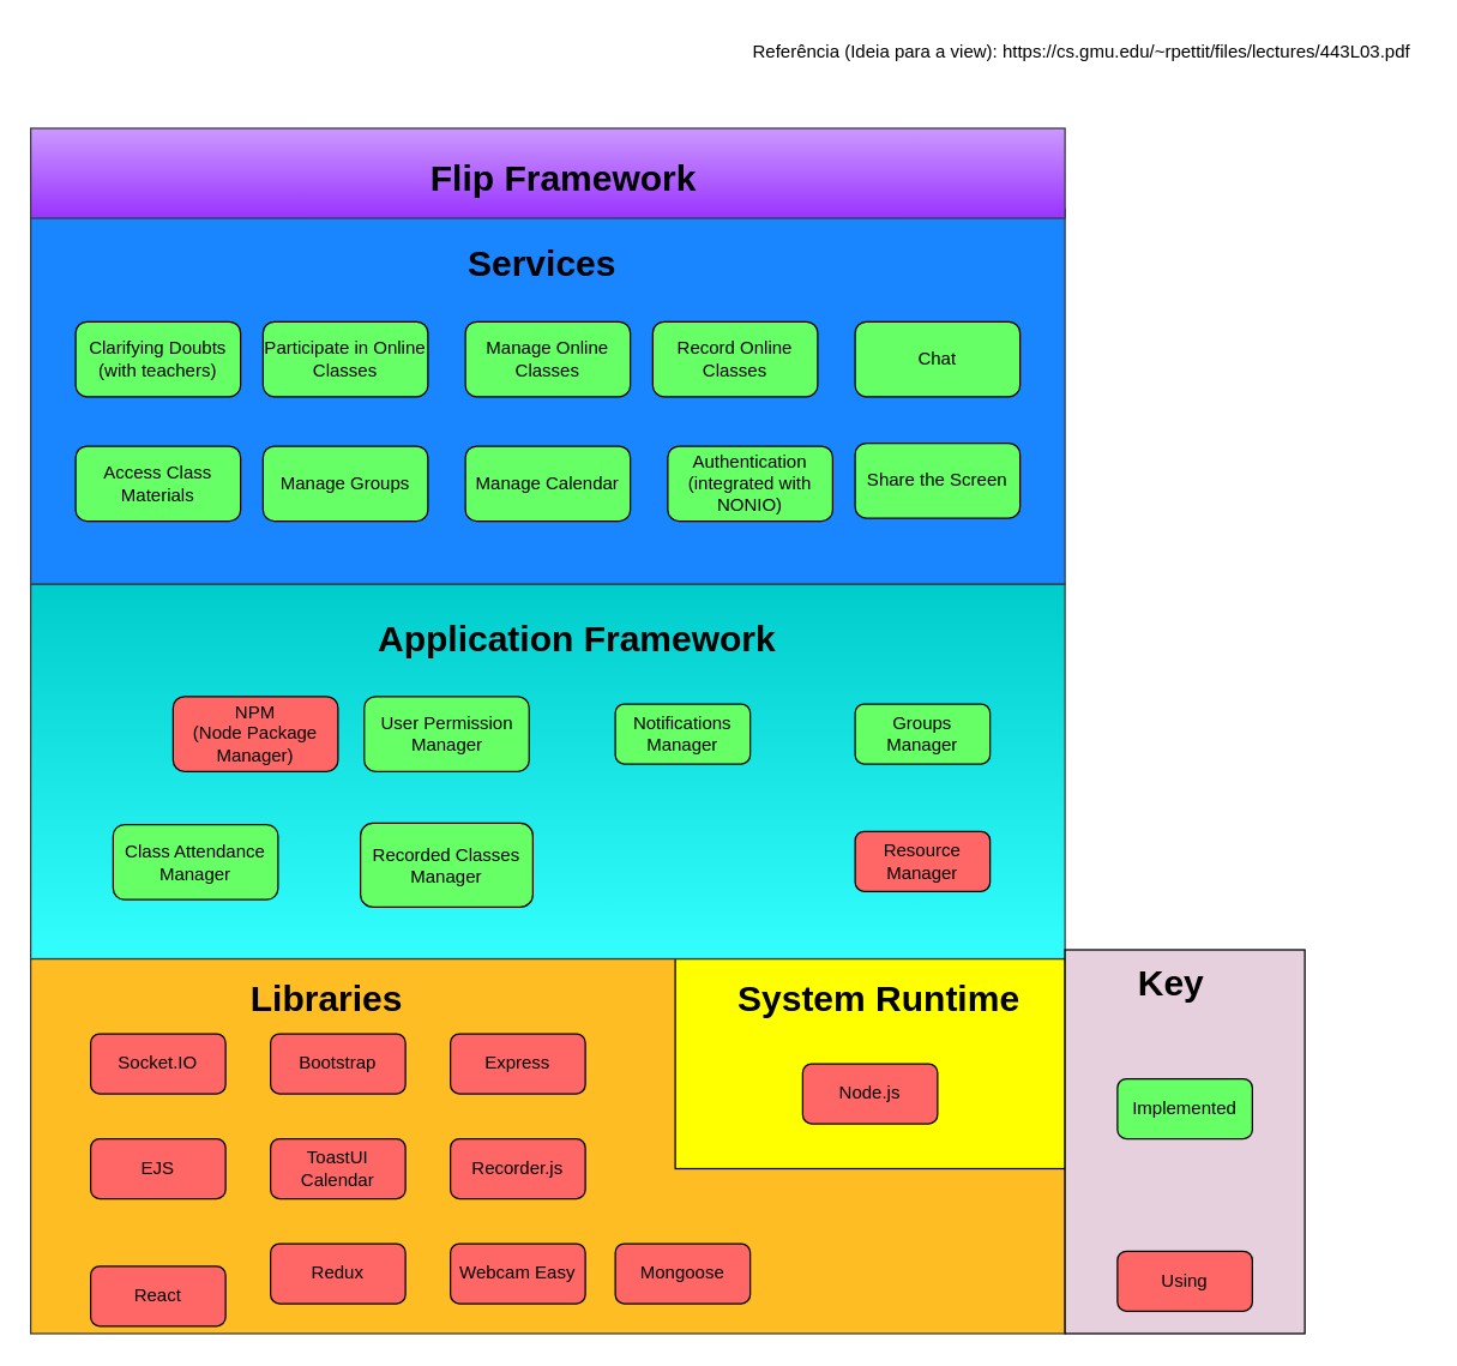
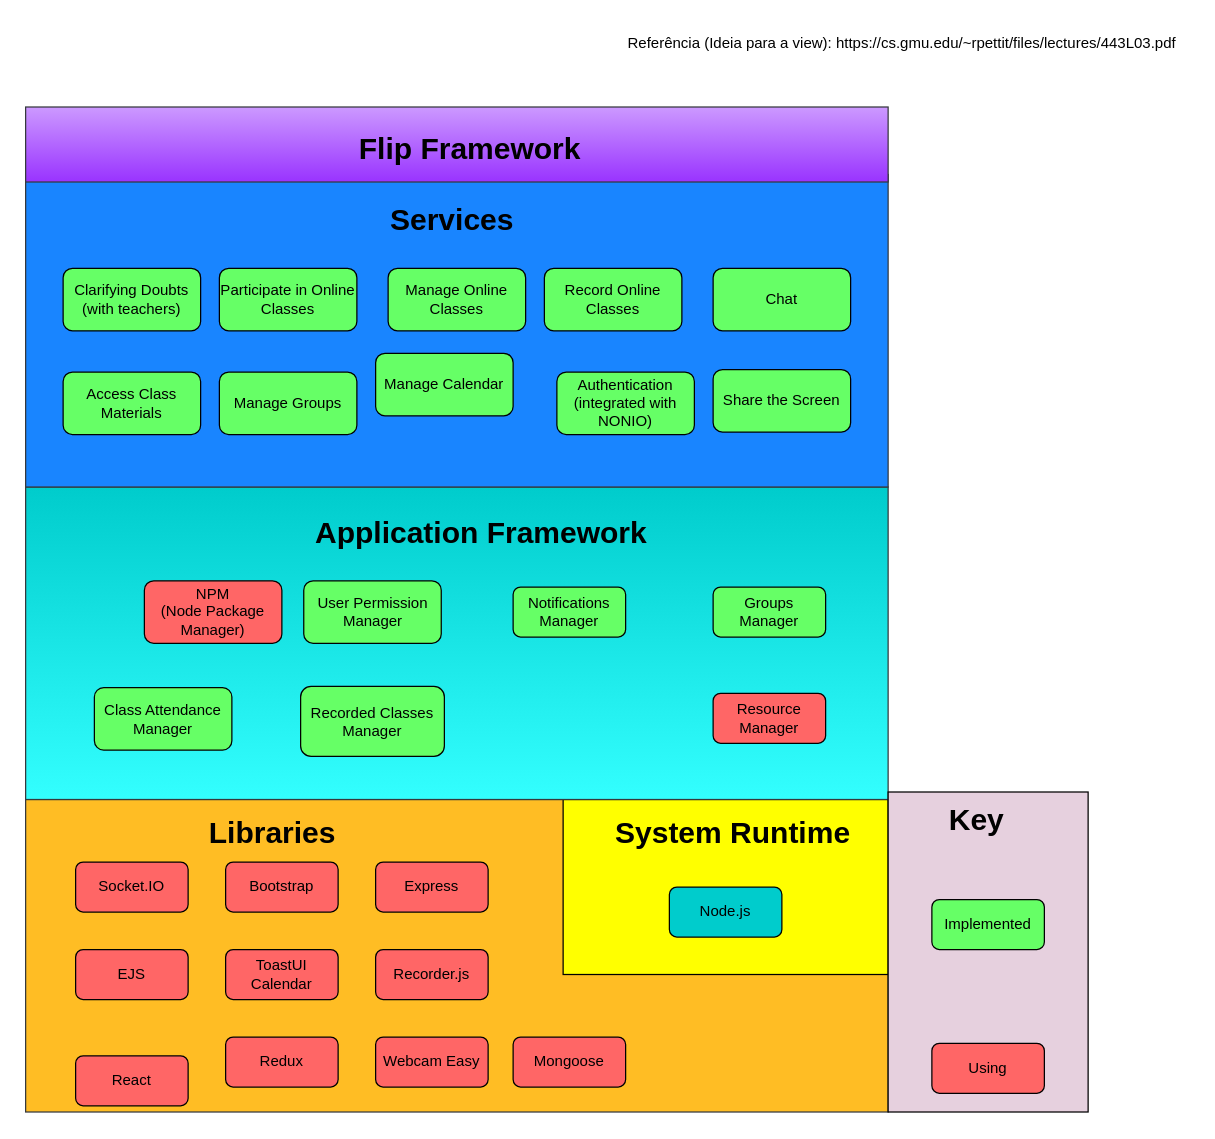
  <mxCell id="0" />
  <mxCell id="1" parent="0" />
  <mxCell id="2" value="" style="rounded=0;whiteSpace=wrap;html=1;fillColor=#FFBD24;strokeColor=#36393d;" parent="1" vertex="1"><mxGeometry x="20" y="639" width="690" height="250" as="geometry" /></mxCell>
  <mxCell id="3" value="&lt;b&gt;&lt;font style=&quot;font-size: 24px&quot;&gt;Libraries&lt;/font&gt;&lt;/b&gt;" style="text;html=1;resizable=0;points=[];autosize=1;align=left;verticalAlign=top;spacingTop=-4;" parent="1" vertex="1"><mxGeometry x="165" y="649" width="120" height="20" as="geometry" /></mxCell>
  <mxCell id="4" value="Socket.IO" style="rounded=1;whiteSpace=wrap;html=1;fillColor=#FF6666;" parent="1" vertex="1"><mxGeometry x="60" y="689" width="90" height="40" as="geometry" /></mxCell>
  <mxCell id="5" value="Bootstrap" style="rounded=1;whiteSpace=wrap;html=1;fillColor=#FF6666;" parent="1" vertex="1"><mxGeometry x="180" y="689" width="90" height="40" as="geometry" /></mxCell>
  <mxCell id="6" value="Express" style="rounded=1;whiteSpace=wrap;html=1;fillColor=#FF6666;" parent="1" vertex="1"><mxGeometry x="300" y="689" width="90" height="40" as="geometry" /></mxCell>
  <mxCell id="7" value="EJS&lt;span style=&quot;font-family: &amp;#34;helvetica&amp;#34; , &amp;#34;arial&amp;#34; , sans-serif ; font-size: 0px ; white-space: nowrap&quot;&gt;%3CmxGraphModel%3E%3Croot%3E%3CmxCell%20id%3D%220%22%2F%3E%3CmxCell%20id%3D%221%22%20parent%3D%220%22%2F%3E%3CmxCell%20id%3D%222%22%20value%3D%22Express%22%20style%3D%22rounded%3D1%3BwhiteSpace%3Dwrap%3Bhtml%3D1%3B%22%20vertex%3D%221%22%20parent%3D%221%22%3E%3CmxGeometry%20x%3D%22300%22%20y%3D%2270%22%20width%3D%2290%22%20height%3D%2240%22%20as%3D%22geometry%22%2F%3E%3C%2FmxCell%3E%3C%2Froot%3E%3C%2FmxGraphModel%3E&lt;/span&gt;" style="rounded=1;whiteSpace=wrap;html=1;fillColor=#FF6666;" parent="1" vertex="1"><mxGeometry x="60" y="759" width="90" height="40" as="geometry" /></mxCell>
  <mxCell id="8" value="ToastUI Calendar" style="rounded=1;whiteSpace=wrap;html=1;fillColor=#FF6666;" parent="1" vertex="1"><mxGeometry x="180" y="759" width="90" height="40" as="geometry" /></mxCell>
  <mxCell id="9" value="Recorder.js" style="rounded=1;whiteSpace=wrap;html=1;fillColor=#FF6666;" parent="1" vertex="1"><mxGeometry x="300" y="759" width="90" height="40" as="geometry" /></mxCell>
  <mxCell id="10" value="React" style="rounded=1;whiteSpace=wrap;html=1;fillColor=#FF6666;" parent="1" vertex="1"><mxGeometry x="60" y="844" width="90" height="40" as="geometry" /></mxCell>
  <mxCell id="11" value="Redux" style="rounded=1;whiteSpace=wrap;html=1;fillColor=#FF6666;" parent="1" vertex="1"><mxGeometry x="180" y="829" width="90" height="40" as="geometry" /></mxCell>
  <mxCell id="12" value="Webcam Easy" style="rounded=1;whiteSpace=wrap;html=1;fillColor=#FF6666;" parent="1" vertex="1"><mxGeometry x="300" y="829" width="90" height="40" as="geometry" /></mxCell>
  <mxCell id="13" value="" style="rounded=0;whiteSpace=wrap;html=1;fillColor=#FFFF00;strokeColor=#000000;fontColor=#ffffff;" parent="1" vertex="1"><mxGeometry x="450" y="639" width="260" height="140" as="geometry" /></mxCell>
- <mxCell id="14" value="Node.js" style="rounded=1;whiteSpace=wrap;html=1;fillColor=#FF6666;" parent="1" vertex="1"><mxGeometry x="535" y="709" width="90" height="40" as="geometry" /></mxCell>
+ <mxCell id="14" value="Node.js" style="rounded=1;whiteSpace=wrap;html=1;fillColor=#00cccc;" parent="1" vertex="1"><mxGeometry x="535" y="709" width="90" height="40" as="geometry" /></mxCell>
  <mxCell id="15" value="&lt;b&gt;&lt;font style=&quot;font-size: 24px&quot;&gt;System Runtime&lt;/font&gt;&lt;/b&gt;" style="text;html=1;resizable=0;points=[];autosize=1;align=left;verticalAlign=top;spacingTop=-4;" parent="1" vertex="1"><mxGeometry x="490" y="649" width="200" height="20" as="geometry" /></mxCell>
  <mxCell id="16" value="" style="rounded=0;whiteSpace=wrap;html=1;fillColor=#00CCCC;strokeColor=#36393d;gradientColor=#33FFFF;" parent="1" vertex="1"><mxGeometry x="20" y="389" width="690" height="250" as="geometry" /></mxCell>
  <mxCell id="17" value="Notifications Manager" style="rounded=1;whiteSpace=wrap;html=1;fillColor=#66FF66;" parent="1" vertex="1"><mxGeometry x="410" y="469" width="90" height="40" as="geometry" /></mxCell>
  <mxCell id="18" value="Referência (Ideia para a view): https://cs.gmu.edu/~rpettit/files/lectures/443L03.pdf" style="text;html=1;" parent="1" vertex="1"><mxGeometry x="500" y="20" width="450" height="30" as="geometry" /></mxCell>
  <mxCell id="19" value="&lt;b&gt;&lt;font style=&quot;font-size: 24px&quot;&gt;Application Framework&lt;/font&gt;&lt;/b&gt;" style="text;html=1;resizable=0;points=[];autosize=1;align=left;verticalAlign=top;spacingTop=-4;" parent="1" vertex="1"><mxGeometry x="250" y="409" width="280" height="20" as="geometry" /></mxCell>
  <mxCell id="20" value="Resource Manager" style="rounded=1;whiteSpace=wrap;html=1;fillColor=#FF6666;" parent="1" vertex="1"><mxGeometry x="570" y="554" width="90" height="40" as="geometry" /></mxCell>
  <mxCell id="21" value="NPM&lt;br&gt;(Node Package Manager)" style="rounded=1;whiteSpace=wrap;html=1;fillColor=#FF6666;" parent="1" vertex="1"><mxGeometry x="115" y="464" width="110" height="50" as="geometry" /></mxCell>
  <mxCell id="22" value="" style="rounded=0;whiteSpace=wrap;html=1;strokeColor=#36393d;fillColor=#1985FF;" parent="1" vertex="1"><mxGeometry x="20" y="139" width="690" height="250" as="geometry" /></mxCell>
  <mxCell id="23" value="&lt;b&gt;&lt;font style=&quot;font-size: 24px&quot;&gt;Services&lt;/font&gt;&lt;/b&gt;" style="text;html=1;resizable=0;points=[];autosize=1;align=left;verticalAlign=top;spacingTop=-4;" parent="1" vertex="1"><mxGeometry x="310" y="159" width="110" height="20" as="geometry" /></mxCell>
  <mxCell id="24" value="" style="rounded=0;whiteSpace=wrap;html=1;fillColor=#CC99FF;strokeColor=#36393d;gradientColor=#9933FF;" parent="1" vertex="1"><mxGeometry x="20" y="85" width="690" height="60" as="geometry" /></mxCell>
  <mxCell id="25" value="&lt;b&gt;&lt;font style=&quot;font-size: 24px&quot;&gt;Flip Framework&lt;/font&gt;&lt;/b&gt;" style="text;html=1;resizable=0;points=[];autosize=1;align=left;verticalAlign=top;spacingTop=-4;" parent="1" vertex="1"><mxGeometry x="285" y="102" width="190" height="20" as="geometry" /></mxCell>
  <mxCell id="26" value="Clarifying Doubts (with teachers)" style="rounded=1;whiteSpace=wrap;html=1;fillColor=#66FF66;" parent="1" vertex="1"><mxGeometry x="50" y="214" width="110" height="50" as="geometry" /></mxCell>
  <mxCell id="27" value="Authentication (integrated with NONIO)" style="rounded=1;whiteSpace=wrap;html=1;fillColor=#66FF66;" parent="1" vertex="1"><mxGeometry x="445" y="297" width="110" height="50" as="geometry" /></mxCell>
  <mxCell id="28" value="Share the Screen" style="rounded=1;whiteSpace=wrap;html=1;fillColor=#66FF66;" parent="1" vertex="1"><mxGeometry x="570" y="295" width="110" height="50" as="geometry" /></mxCell>
  <mxCell id="29" value="Manage Groups" style="rounded=1;whiteSpace=wrap;html=1;fillColor=#66FF66;" parent="1" vertex="1"><mxGeometry x="175" y="297" width="110" height="50" as="geometry" /></mxCell>
  <mxCell id="30" value="Chat" style="rounded=1;whiteSpace=wrap;html=1;fillColor=#66FF66;" parent="1" vertex="1"><mxGeometry x="570" y="214" width="110" height="50" as="geometry" /></mxCell>
- <mxCell id="31" value="Manage Calendar" style="rounded=1;whiteSpace=wrap;html=1;fillColor=#66FF66;" parent="1" vertex="1"><mxGeometry x="310" y="297" width="110" height="50" as="geometry" /></mxCell>
+ <mxCell id="31" value="Manage Calendar" style="rounded=1;whiteSpace=wrap;html=1;fillColor=#66FF66;" parent="1" vertex="1"><mxGeometry x="300" y="282" width="110" height="50" as="geometry" /></mxCell>
  <mxCell id="32" value="Participate in Online Classes" style="rounded=1;whiteSpace=wrap;html=1;fillColor=#66FF66;" parent="1" vertex="1"><mxGeometry x="175" y="214" width="110" height="50" as="geometry" /></mxCell>
  <mxCell id="33" value="Access Class Materials" style="rounded=1;whiteSpace=wrap;html=1;fillColor=#66FF66;" parent="1" vertex="1"><mxGeometry x="50" y="297" width="110" height="50" as="geometry" /></mxCell>
  <mxCell id="34" value="User Permission Manager" style="rounded=1;whiteSpace=wrap;html=1;fillColor=#66FF66;" parent="1" vertex="1"><mxGeometry x="242.5" y="464" width="110" height="50" as="geometry" /></mxCell>
  <mxCell id="35" value="Manage Online Classes" style="rounded=1;whiteSpace=wrap;html=1;fillColor=#66FF66;" parent="1" vertex="1"><mxGeometry x="310" y="214" width="110" height="50" as="geometry" /></mxCell>
  <mxCell id="36" value="Record Online Classes" style="rounded=1;whiteSpace=wrap;html=1;fillColor=#66FF66;" parent="1" vertex="1"><mxGeometry x="435" y="214" width="110" height="50" as="geometry" /></mxCell>
  <mxCell id="37" value="Groups Manager" style="rounded=1;whiteSpace=wrap;html=1;fillColor=#66FF66;" parent="1" vertex="1"><mxGeometry x="570" y="469" width="90" height="40" as="geometry" /></mxCell>
  <mxCell id="38" value="Class Attendance Manager" style="rounded=1;whiteSpace=wrap;html=1;fillColor=#66FF66;" parent="1" vertex="1"><mxGeometry x="75" y="549.5" width="110" height="50" as="geometry" /></mxCell>
  <mxCell id="39" value="Recorded Classes Manager" style="rounded=1;whiteSpace=wrap;html=1;fillColor=#66FF66;" parent="1" vertex="1"><mxGeometry x="240" y="548.5" width="115" height="56" as="geometry" /></mxCell>
  <mxCell id="40" value="Mongoose" style="rounded=1;whiteSpace=wrap;html=1;fillColor=#FF6666;" parent="1" vertex="1"><mxGeometry x="410" y="829" width="90" height="40" as="geometry" /></mxCell>
  <mxCell id="41" value="" style="rounded=0;whiteSpace=wrap;html=1;strokeColor=#000000;fontColor=#ffffff;fillColor=#E6D0DE;" parent="1" vertex="1"><mxGeometry x="710" y="633" width="160" height="256" as="geometry" /></mxCell>
  <mxCell id="42" value="&lt;b&gt;&lt;font style=&quot;font-size: 24px&quot;&gt;Key&lt;/font&gt;&lt;/b&gt;" style="text;html=1;resizable=0;points=[];autosize=1;align=left;verticalAlign=top;spacingTop=-4;" parent="1" vertex="1"><mxGeometry x="757" y="639" width="60" height="20" as="geometry" /></mxCell>
  <mxCell id="43" value="Using" style="rounded=1;whiteSpace=wrap;html=1;fillColor=#FF6666;" parent="1" vertex="1"><mxGeometry x="745" y="834" width="90" height="40" as="geometry" /></mxCell>
  <mxCell id="44" value="Implemented" style="rounded=1;whiteSpace=wrap;html=1;fillColor=#66FF66;" parent="1" vertex="1"><mxGeometry x="745" y="719" width="90" height="40" as="geometry" /></mxCell>
